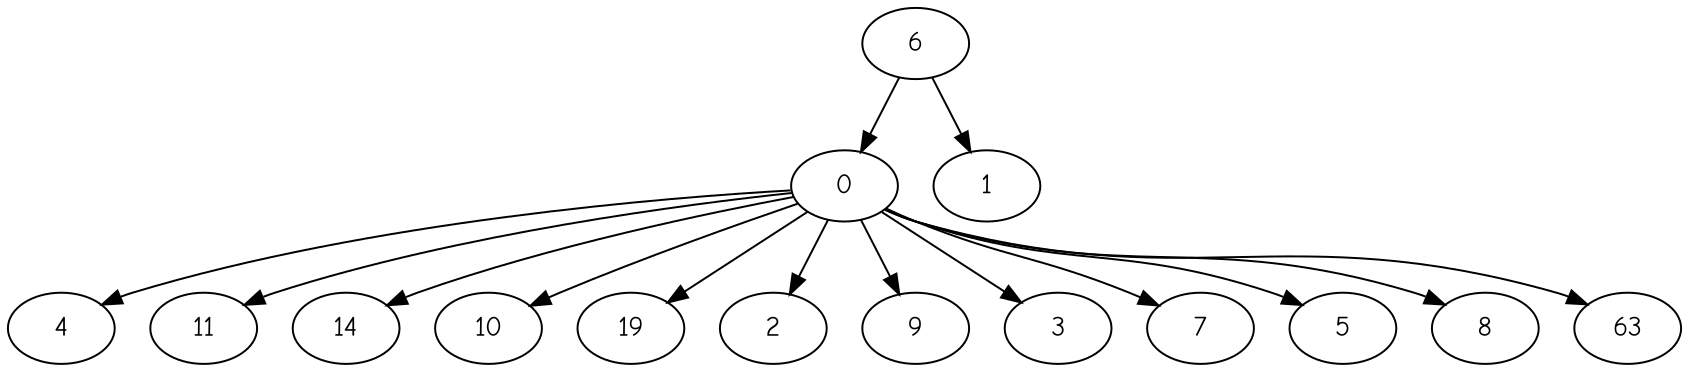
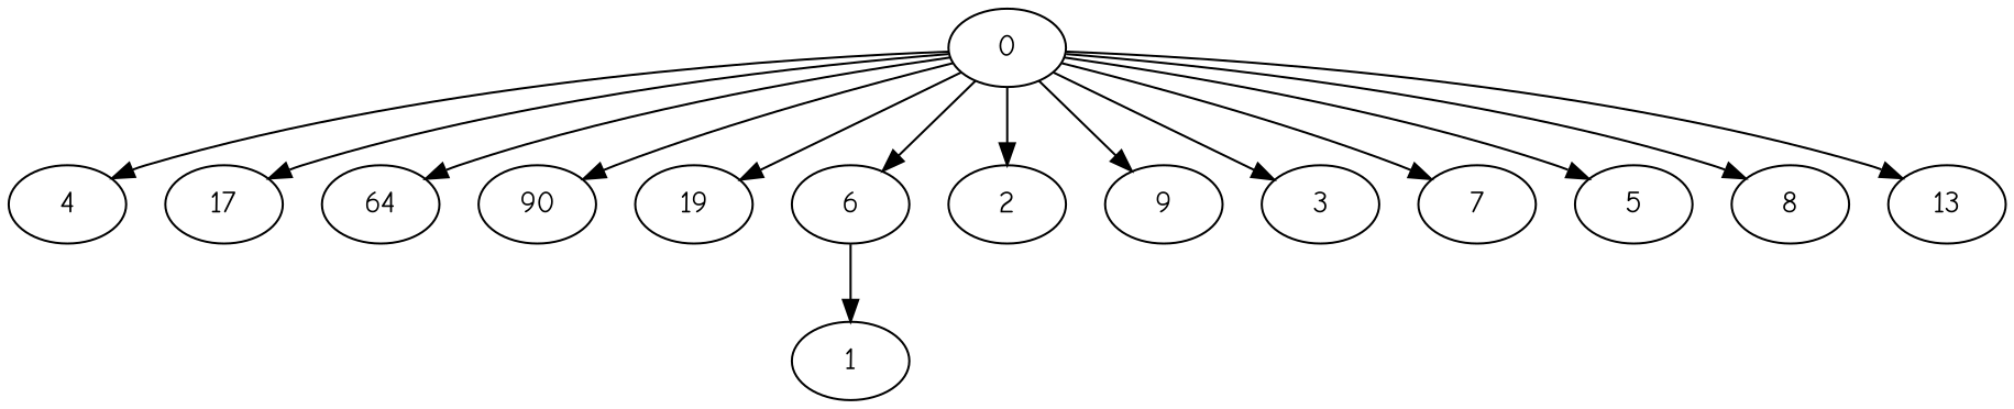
  digraph {
    "Duplicate states"=0
    GraphType=Fork
    "Max states in OPEN"=0
    Modes="120000ms; topo-ordered tasks, ; Pruning: task equivalence, fixed order ready list, ; F-value: ; Optimisation: best schedule length (SL) optimisation on equal, "
    NumberOfTasks=16
    "Pruned using list schedule length"=26
    "States removed from OPEN"=0
    TargetSystem="Homogeneous-2"
    "Time to schedule (ms)"=89
    "Total idle time"=27
    "Total schedule length"=55
    "Total sequential time"=82
    "Total states created"=105
    fontname="Comic Neue"
    node ["Finish time"=49 Processor=0 "Start time"=39 Weight=8 fontname="Comic Neue"]
    edge [Weight=63 fontname="Comic Neue"]
    0 ["Finish time"=3 "Start time"=0 Weight=3]
    4 ["Finish time"=31 "Start time"=23]
-   11 ["Finish time"=47 Processor=1]
-   14 ["Finish time"=11 "Start time"=3]
-   10 ["Finish time"=46 Weight=7]
+   11 ["Finish time"=47 Processor=1 label=17]
+   14 ["Finish time"=11 "Start time"=3 label=64]
+   10 ["Finish time"=46 Weight=7 label=90]
    n6 ["Finish time"=28 Processor=1 "Start time"=21 Weight=7 label=19]
    6 ["Finish time"=55 "Start time"=49 Weight=6]
    2 ["Finish time"=35 Processor=1 "Start time"=30 Weight=5]
    9 ["Finish time"=54 Processor=1 "Start time"=49 Weight=5]
    3 ["Finish time"=34 "Start time"=31 Weight=3]
    7 ["Start time"=46 Weight=3]
    5 ["Finish time"=13 "Start time"=11 Weight=2]
    8 [Processor=1 "Start time"=47 Weight=2]
-   13 ["Finish time"=15 "Start time"=13 Weight=2 label=63]
+   13 ["Finish time"=15 "Start time"=13 Weight=2]
    1 ["Finish time"=23 "Start time"=15]
    0 -> 4
    0 -> 11 [Weight=36]
    0 -> 14 [Weight=45]
    0 -> 10 [Weight=81]
    0 -> n6 [Weight=18]
-   6 -> 0 [Weight=90]
+   0 -> 6 [Weight=90]
    0 -> 2 [Weight=27]
    0 -> 9 [Weight=45]
    0 -> 3
    0 -> 7 [Weight=81]
    0 -> 5 [Weight=45]
    0 -> 8 [Weight=36]
    0 -> 13 [Weight=54]
    6 -> 1
  }
